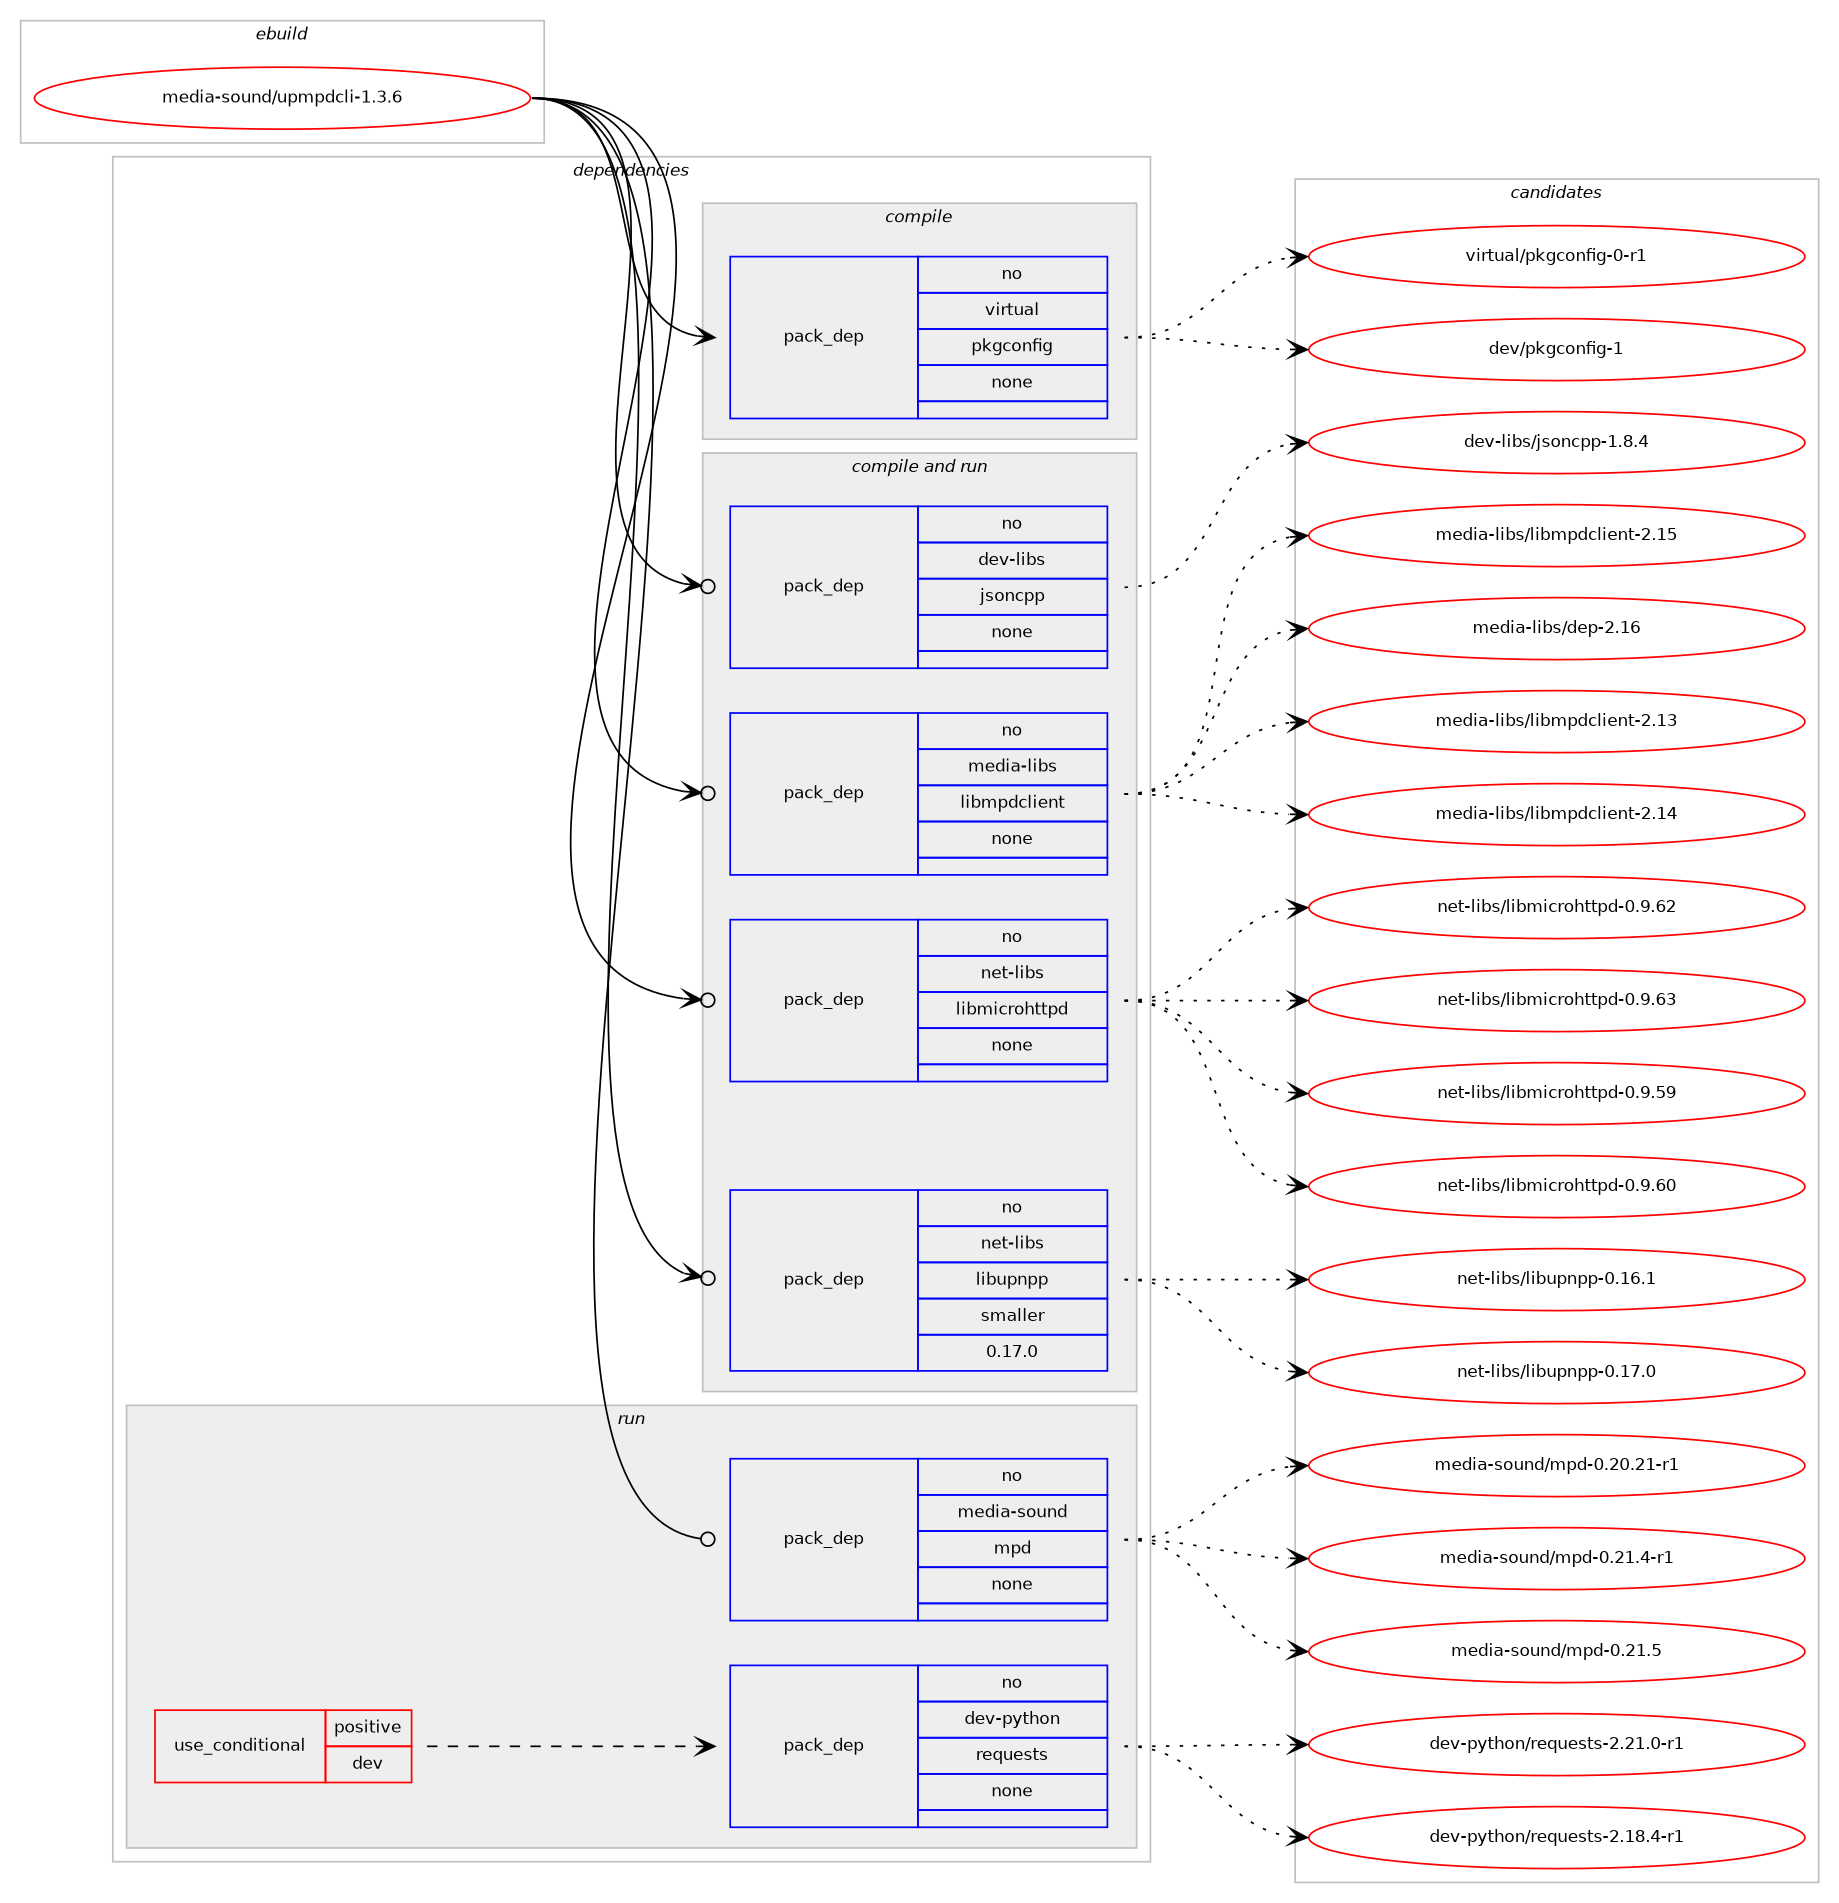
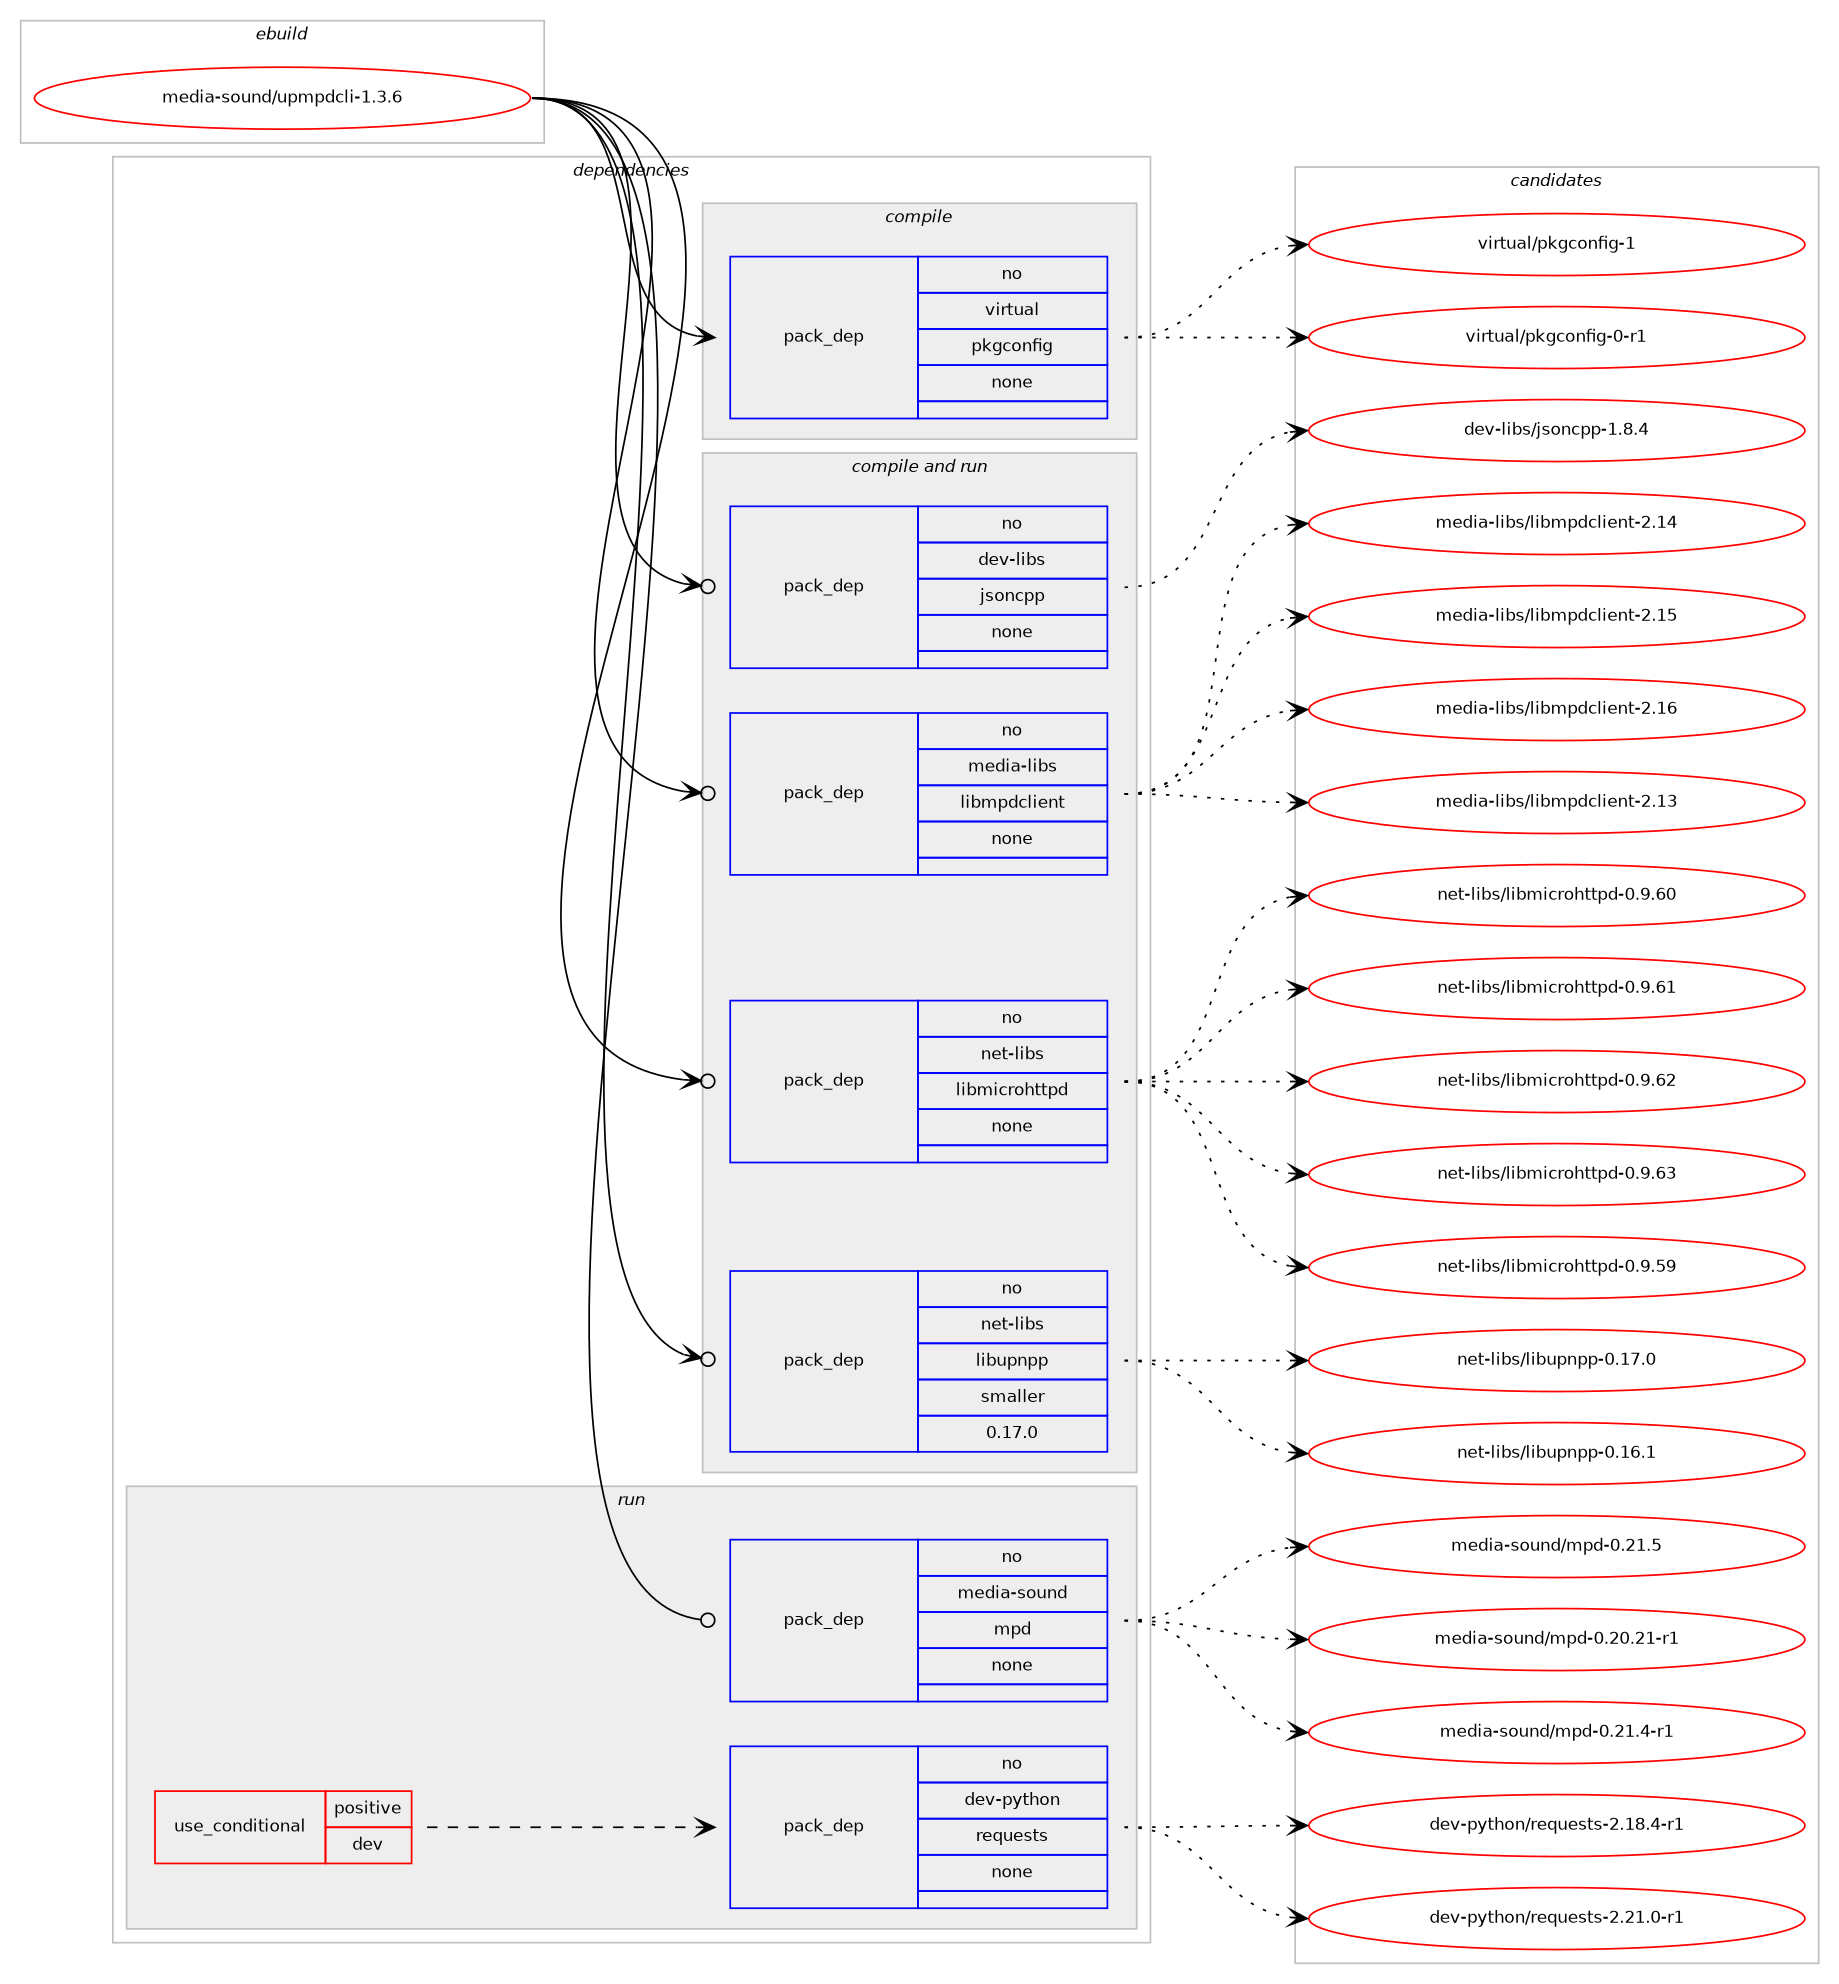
  digraph {
    compound=true
    concentrate=true
    fontname=Helvetica
    fontsize=10
    newrank=true
    rankdir=LR
    ranksep=1.5
    node [color=red fontname=Helvetica fontsize=10]
    edge [arrowhead=vee headport=w style=dotted tailport=e weight=100]
    n1 [label="media-sound/upmpdcli-1.3.6" width=4]
    n2 [color=blue label=<<TABLE BORDER="0" CELLBORDER="1" CELLSPACING="0" CELLPADDING="4" WIDTH="220"><TR><TD ROWSPAN="6" CELLPADDING="30">pack_dep</TD></TR><TR><TD WIDTH="110">no</TD></TR><TR><TD>virtual</TD></TR><TR><TD>pkgconfig</TD></TR><TR><TD>none</TD></TR><TR><TD></TD></TR></TABLE>> shape=none]
    n3 [color=blue label=<<TABLE BORDER="0" CELLBORDER="1" CELLSPACING="0" CELLPADDING="4" WIDTH="220"><TR><TD ROWSPAN="6" CELLPADDING="30">pack_dep</TD></TR><TR><TD WIDTH="110">no</TD></TR><TR><TD>dev-libs</TD></TR><TR><TD>jsoncpp</TD></TR><TR><TD>none</TD></TR><TR><TD></TD></TR></TABLE>> shape=none]
    n4 [color=blue label=<<TABLE BORDER="0" CELLBORDER="1" CELLSPACING="0" CELLPADDING="4" WIDTH="220"><TR><TD ROWSPAN="6" CELLPADDING="30">pack_dep</TD></TR><TR><TD WIDTH="110">no</TD></TR><TR><TD>media-libs</TD></TR><TR><TD>libmpdclient</TD></TR><TR><TD>none</TD></TR><TR><TD></TD></TR></TABLE>> shape=none]
    n5 [color=blue label=<<TABLE BORDER="0" CELLBORDER="1" CELLSPACING="0" CELLPADDING="4" WIDTH="220"><TR><TD ROWSPAN="6" CELLPADDING="30">pack_dep</TD></TR><TR><TD WIDTH="110">no</TD></TR><TR><TD>net-libs</TD></TR><TR><TD>libmicrohttpd</TD></TR><TR><TD>none</TD></TR><TR><TD></TD></TR></TABLE>> shape=none]
    n6 [color=blue label=<<TABLE BORDER="0" CELLBORDER="1" CELLSPACING="0" CELLPADDING="4" WIDTH="220"><TR><TD ROWSPAN="6" CELLPADDING="30">pack_dep</TD></TR><TR><TD WIDTH="110">no</TD></TR><TR><TD>net-libs</TD></TR><TR><TD>libupnpp</TD></TR><TR><TD>smaller</TD></TR><TR><TD>0.17.0</TD></TR></TABLE>> shape=none]
    n7 [color=blue label=<<TABLE BORDER="0" CELLBORDER="1" CELLSPACING="0" CELLPADDING="4" WIDTH="220"><TR><TD ROWSPAN="6" CELLPADDING="30">pack_dep</TD></TR><TR><TD WIDTH="110">no</TD></TR><TR><TD>dev-python</TD></TR><TR><TD>requests</TD></TR><TR><TD>none</TD></TR><TR><TD></TD></TR></TABLE>> shape=none]
    n8 [label=<<TABLE BORDER="0" CELLBORDER="1" CELLSPACING="0" CELLPADDING="4"><TR><TD ROWSPAN="3" CELLPADDING="10">use_conditional</TD></TR><TR><TD>positive</TD></TR><TR><TD>dev</TD></TR></TABLE>> shape=none]
    n9 [color=blue label=<<TABLE BORDER="0" CELLBORDER="1" CELLSPACING="0" CELLPADDING="4" WIDTH="220"><TR><TD ROWSPAN="6" CELLPADDING="30">pack_dep</TD></TR><TR><TD WIDTH="110">no</TD></TR><TR><TD>media-sound</TD></TR><TR><TD>mpd</TD></TR><TR><TD>none</TD></TR><TR><TD></TD></TR></TABLE>> shape=none]
    n10 [label="dev-libs/jsoncpp-1.8.4" width=4]
    n11 [label="virtual/pkgconfig-0-r1" width=4]
-   n12 [label="dev/pkgconfig-1" width=4]
+   n12 [label="virtual/pkgconfig-1" width=4]
    n13 [label="media-libs/libmpdclient-2.13" width=4]
    n14 [label="media-libs/libmpdclient-2.14" width=4]
    n15 [label="media-libs/libmpdclient-2.15" width=4]
-   n16 [label="media-libs/dep-2.16" width=4]
+   n16 [label="media-libs/libmpdclient-2.16" width=4]
    n17 [label="net-libs/libmicrohttpd-0.9.59" width=4]
    n18 [label="net-libs/libmicrohttpd-0.9.60" width=4]
+   n19 [label="net-libs/libmicrohttpd-0.9.61" width=4]
    n20 [label="net-libs/libmicrohttpd-0.9.62" width=4]
    n21 [label="net-libs/libmicrohttpd-0.9.63" width=4]
    n22 [label="net-libs/libupnpp-0.16.1" width=4]
    n23 [label="net-libs/libupnpp-0.17.0" width=4]
    n24 [label="dev-python/requests-2.18.4-r1" width=4]
    n25 [label="dev-python/requests-2.21.0-r1" width=4]
    n26 [label="media-sound/mpd-0.20.21-r1" width=4]
    n27 [label="media-sound/mpd-0.21.4-r1" width=4]
    n28 [label="media-sound/mpd-0.21.5" width=4]
    subgraph cluster_1 {
      color=gray
      label=<<i>ebuild</i>>
      rank=same
      n1
    }
    subgraph cluster_2 {
      color=gray
      label=<<i>dependencies</i>>
      subgraph cluster_3 {
        color=gray
        fillcolor="#eeeeee"
        label=<<i>compile</i>>
        style=filled
        subgraph sub_4 {
          color=gray
          fillcolor="#eeeeee"
          label=<<i>compile</i>>
          style=filled
          n2
        }
      }
      subgraph cluster_5 {
        color=gray
        fillcolor="#eeeeee"
        label=<<i>compile and run</i>>
        style=filled
        subgraph sub_6 {
          color=gray
          fillcolor="#eeeeee"
          label=<<i>compile and run</i>>
          style=filled
          n3
        }
        subgraph sub_7 {
          color=gray
          fillcolor="#eeeeee"
          label=<<i>compile and run</i>>
          style=filled
          n4
        }
        subgraph sub_8 {
          color=gray
          fillcolor="#eeeeee"
          label=<<i>compile and run</i>>
          style=filled
          n5
        }
        subgraph sub_9 {
          color=gray
          fillcolor="#eeeeee"
          label=<<i>compile and run</i>>
          style=filled
          n6
        }
      }
      subgraph cluster_10 {
        color=gray
        fillcolor="#eeeeee"
        label=<<i>run</i>>
        style=filled
        subgraph sub_11 {
          color=gray
          fillcolor="#eeeeee"
          label=<<i>run</i>>
          style=filled
          n8
          subgraph sub_12 {
            color=gray
            fillcolor="#eeeeee"
            label=<<i>run</i>>
            style=filled
            n7
          }
        }
        subgraph sub_13 {
          color=gray
          fillcolor="#eeeeee"
          label=<<i>run</i>>
          style=filled
          n9
        }
      }
    }
    subgraph cluster_14 {
      color=gray
      label=<<i>candidates</i>>
      rank=same
      subgraph sub_15 {
        color=black
        label=<<i>candidates</i>>
        nodesep=1
        rank=same
        n10
      }
      subgraph sub_16 {
        color=black
        label=<<i>candidates</i>>
        nodesep=1
        rank=same
        n11
        n12
      }
      subgraph sub_17 {
        color=black
        label=<<i>candidates</i>>
        nodesep=1
        rank=same
        n13
        n14
        n15
        n16
      }
      subgraph sub_18 {
        color=black
        label=<<i>candidates</i>>
        nodesep=1
        rank=same
        n17
        n18
+       n19
        n20
        n21
      }
      subgraph sub_19 {
        color=black
        label=<<i>candidates</i>>
        nodesep=1
        rank=same
        n22
        n23
      }
      subgraph sub_20 {
        color=black
        label=<<i>candidates</i>>
        nodesep=1
        rank=same
        n24
        n25
      }
      subgraph sub_21 {
        color=black
        label=<<i>candidates</i>>
        nodesep=1
        rank=same
        n26
        n27
        n28
      }
    }
    n1 -> n2 [style=solid weight=20]
    n1 -> n3 [arrowhead=odotvee style=solid weight=20]
    n1 -> n4 [arrowhead=odotvee style=solid weight=20]
    n1 -> n5 [arrowhead=odotvee style=solid weight=20]
    n1 -> n6 [arrowhead=odotvee style=solid weight=20]
    n1 -> n9 [arrowhead=odot style=solid weight=20]
    n2 -> n11
    n2 -> n12
    n3 -> n10
    n4 -> n13
    n4 -> n14
    n4 -> n15
    n4 -> n16
    n5 -> n17
    n5 -> n18
+   n5 -> n19
    n5 -> n20
    n5 -> n21
    n6 -> n22
    n6 -> n23
    n7 -> n24
    n7 -> n25
    n8 -> n7 [style=dashed weight=20]
    n9 -> n26
    n9 -> n27
    n9 -> n28
  }
